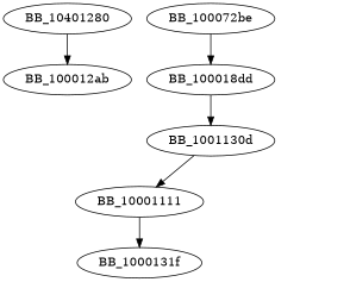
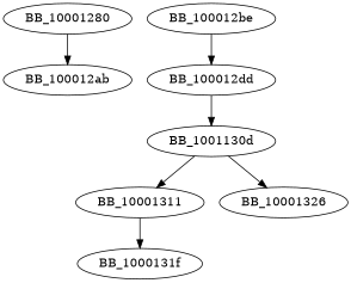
  digraph {
-   BB_10001280 [label=BB_10401280]
+   BB_10001280
    BB_100012ab
-   BB_100012be [label=BB_100072be]
-   BB_100012dd [label=BB_100018dd]
+   BB_100012be
+   BB_100012dd
    n5 [label=BB_1001130d]
-   BB_10001311 [label=BB_10001111]
+   BB_10001311
+   BB_10001326
    BB_1000131f
    BB_10001280 -> BB_100012ab
    BB_100012be -> BB_100012dd
    BB_100012dd -> n5
    n5 -> BB_10001311
+   n5 -> BB_10001326
    BB_10001311 -> BB_1000131f
  }
